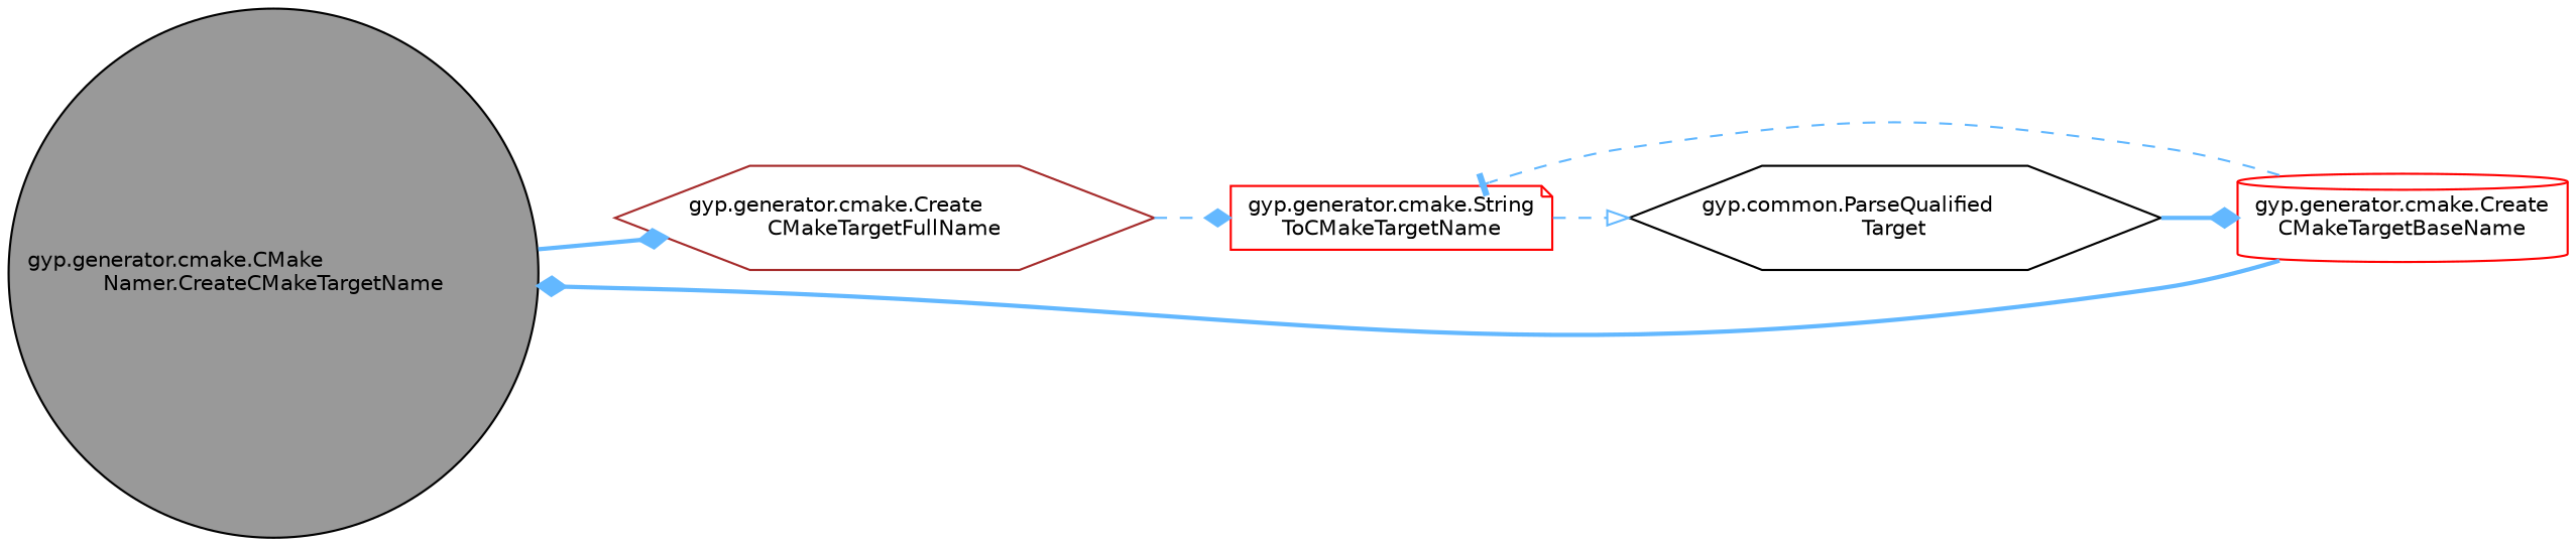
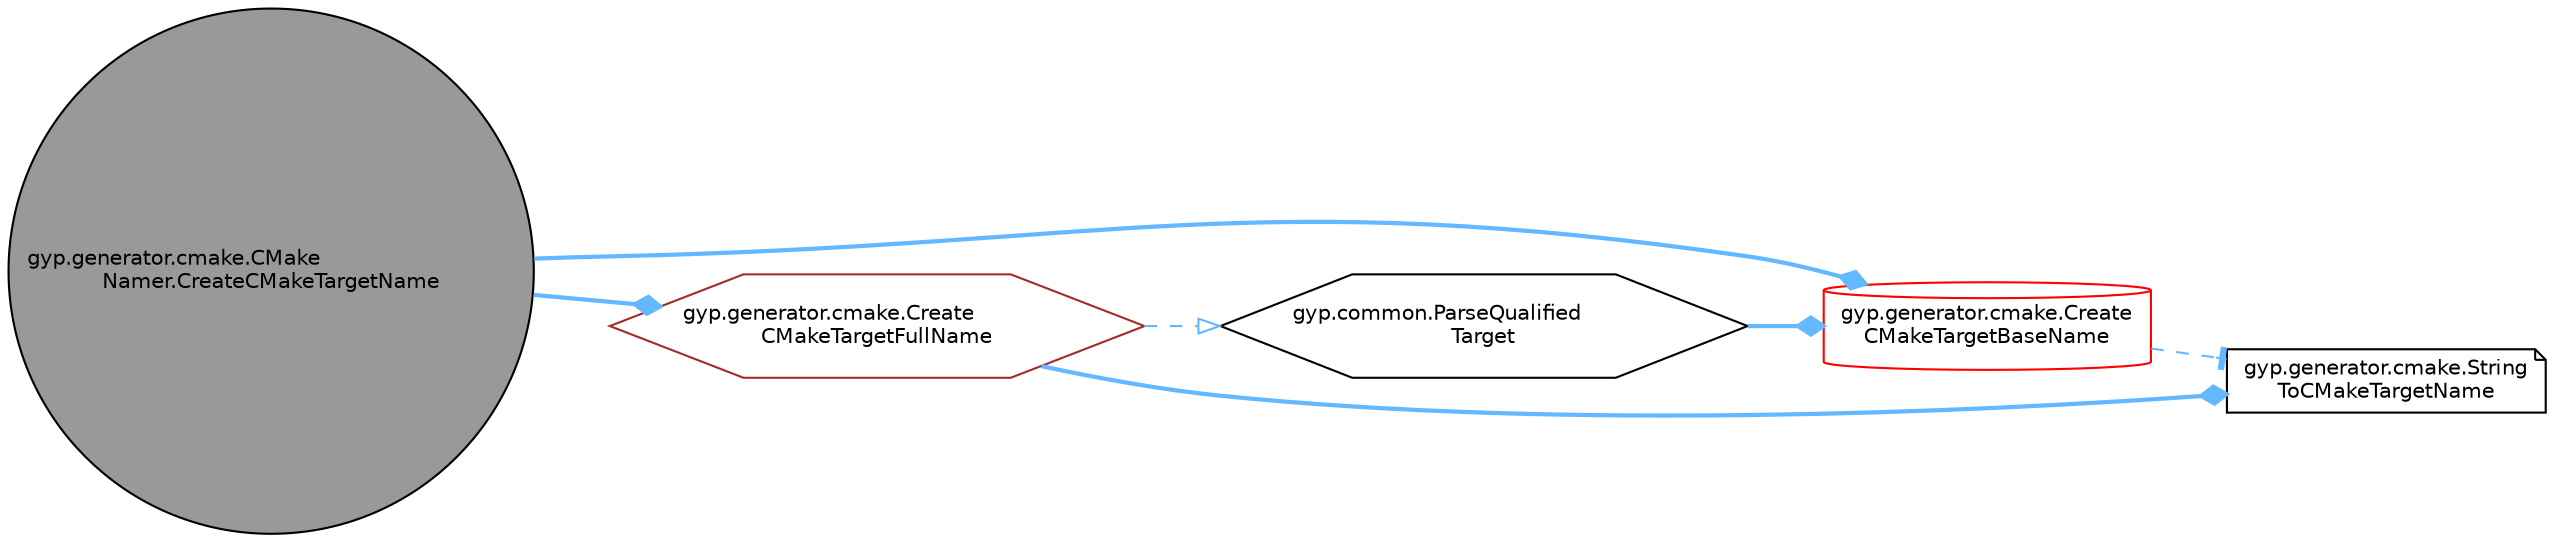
  digraph {
    rankdir=LR
    node [color=black fillcolor=white fontname=Helvetica fontsize=10 shape=hexagon style=filled]
    edge [arrowhead=diamond color=steelblue1 fontname=Helvetica fontsize=10 labelfontname=Helvetica labelfontsize=10 style=bold]
    n1 [fillcolor=grey60 fontcolor=black height=0.2 label="gyp.generator.cmake.CMake\lNamer.CreateCMakeTargetName" shape=circle width=0.4]
    n2 [color=red height=0.2 label="gyp.generator.cmake.Create\lCMakeTargetBaseName" shape=cylinder width=0.4]
    n3 [color=brown height=0.2 label="gyp.generator.cmake.Create\lCMakeTargetFullName" width=0.4]
-   n4 [color=red height=0.2 label="gyp.generator.cmake.String\lToCMakeTargetName" shape=note width=0.4]
+   n4 [height=0.2 label="gyp.generator.cmake.String\lToCMakeTargetName" shape=note width=0.4]
    n5 [height=0.2 label="gyp.common.ParseQualified\lTarget" width=0.4]
-   n2 -> n1
+   n1 -> n2
    n1 -> n3
    n2 -> n4 [arrowhead=tee style=dashed]
-   n3 -> n4 [style=dashed]
-   n4 -> n5 [arrowhead=onormal style=dashed]
+   n3 -> n4
+   n3 -> n5 [arrowhead=onormal style=dashed]
    n5 -> n2
  }
